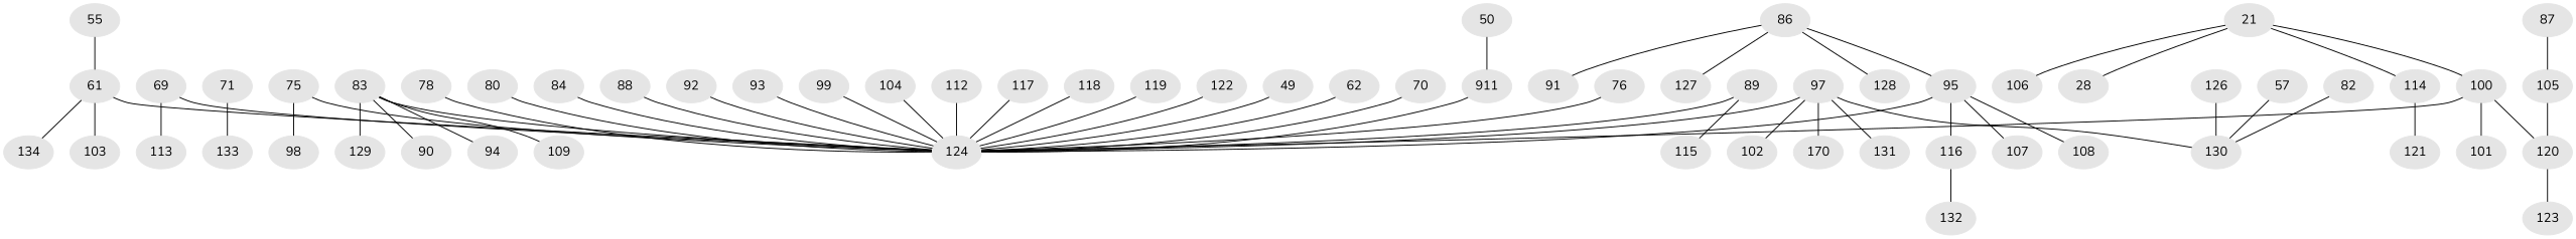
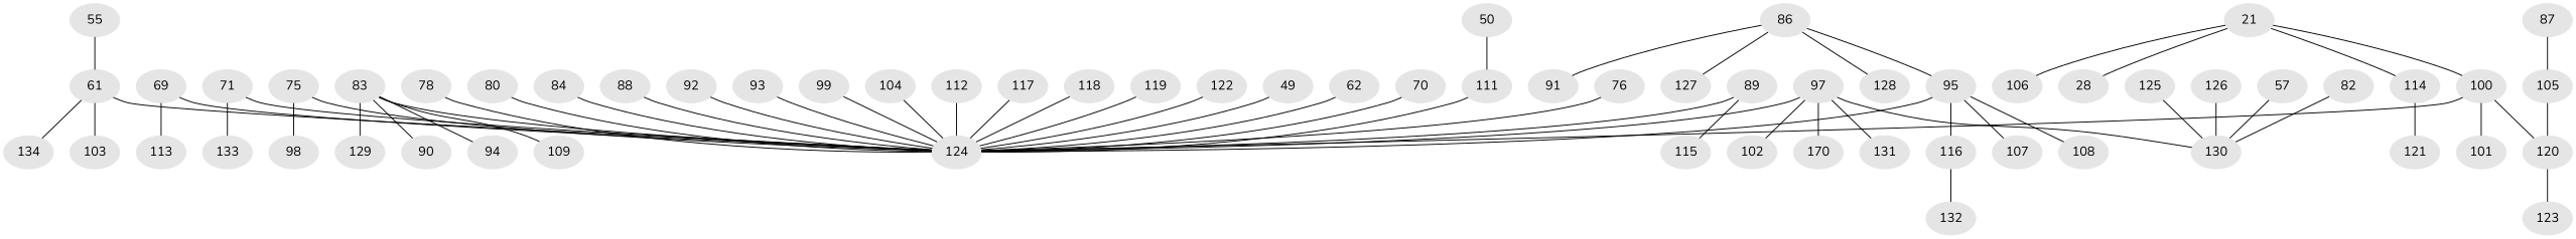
  graph {
    fontname=Nunito
    node [color=gray90 fontname=Nunito style=filled]
    edge [fontname=Nunito]
    21
    28
    100 [super="+26+38+52"]
    106
    114
    124 [super="+10+22+35+44+77+33+46+7+60+20+23+29+56+25+65+74+81+72+34+63"]
    101
    120 [super="+30"]
    121
    49
    50
-   111 [label=911]
+   111
    61 [super="+59"]
    103
    134
    55
    130 [super="+19+53+41"]
    57
    62
    69
    113
    70
    71
    133
    75
    98
    76
    78
    80
    82
    83 [super="+54"]
    90
    94
    109
    129
    84
    86
    91
    95 [super="+85"]
    127
    128
    107
    108
    116
    105 [super="+79"]
    87
    88
    89 [super="+66"]
    115
    92
    93
    132
    97 [super="+96"]
    102
    n55 [label=170]
    131
    99
    123
    104
    112
    117
    118
    119
    122
+   125
    126
    21 -- 28
    21 -- 100
    21 -- 106
    21 -- 114
    100 -- 124
    100 -- 101
    100 -- 120
    114 -- 121
    120 -- 123
    49 -- 124
    50 -- 111
    111 -- 124
    61 -- 124
    61 -- 103
    61 -- 134
    55 -- 61
    57 -- 130
    62 -- 124
    69 -- 124
    69 -- 113
    70 -- 124
+   71 -- 124
    71 -- 133
    75 -- 124
    75 -- 98
    76 -- 124
    78 -- 124
    80 -- 124
    82 -- 130
    83 -- 124
    83 -- 90
    83 -- 94
    83 -- 109
    83 -- 129
    84 -- 124
    86 -- 91
    86 -- 95
    86 -- 127
    86 -- 128
    95 -- 124
    95 -- 107
    95 -- 108
    95 -- 116
    116 -- 132
    105 -- 120
    87 -- 105
    88 -- 124
    89 -- 124
    89 -- 115
    92 -- 124
    93 -- 124
    97 -- 124
    97 -- 130
    97 -- 102
    97 -- n55
    97 -- 131
    99 -- 124
    104 -- 124
    112 -- 124
    117 -- 124
    118 -- 124
    119 -- 124
    122 -- 124
+   125 -- 130
    126 -- 130
  }
